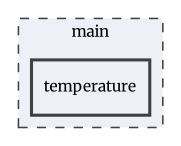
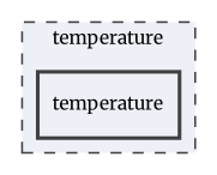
  digraph {
    compound=true
    fontname=Merriweather
    n1 [color=grey25 fillcolor="#edf0f7" fontname=Merriweather fontsize=10 label=temperature shape=box style="filled,bold,"]
    subgraph cluster_1 {
      bgcolor="#edf0f7"
      fontsize=10
-     label=main
+     label=temperature
      pencolor=grey25
      style="filled,dashed,"
      n1
    }
  }
